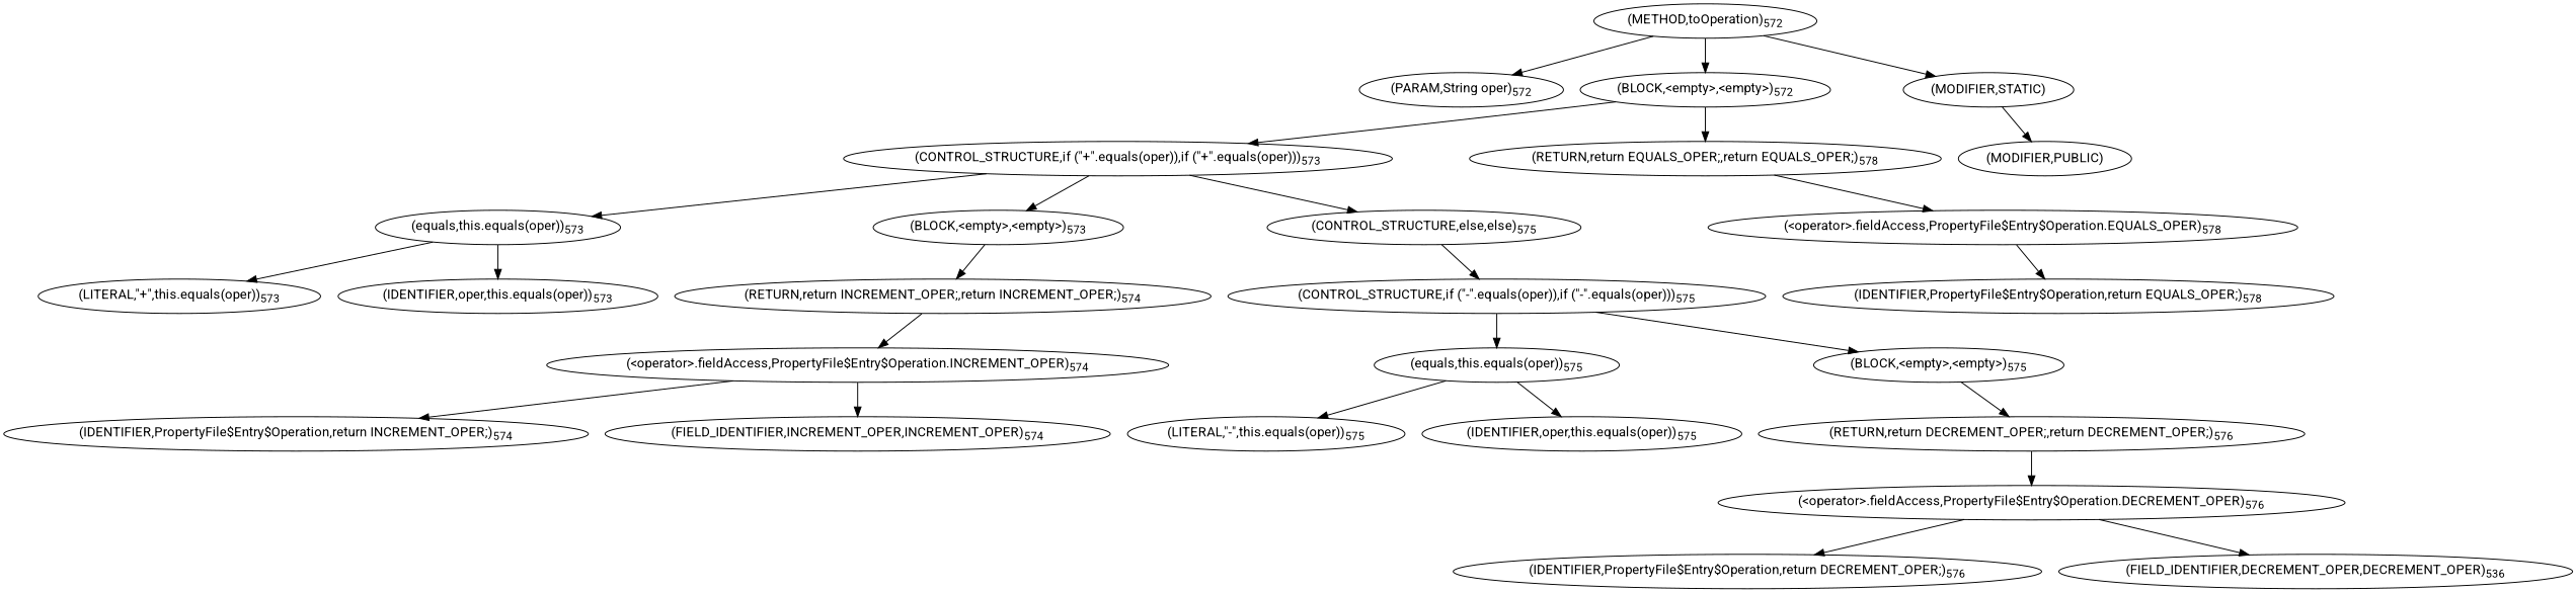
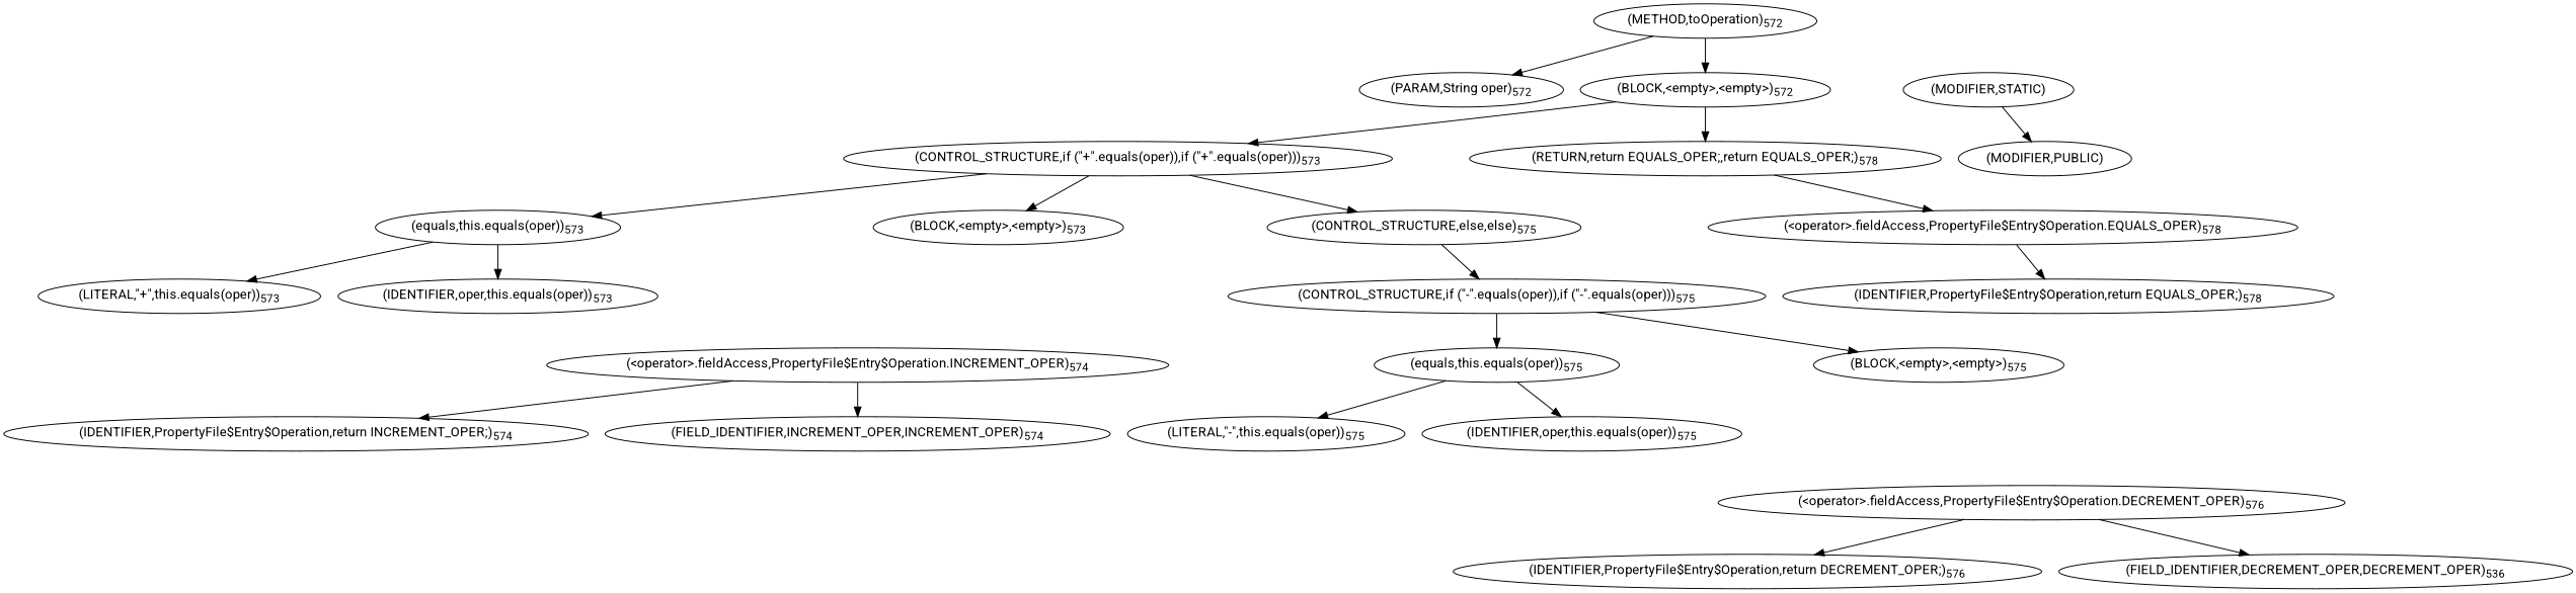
  digraph {
    fontname=Roboto
    node [fontname=Roboto]
    edge [fontname=Roboto]
    n1 [label=<(METHOD,toOperation)<SUB>572</SUB>>]
    n2 [label=<(PARAM,String oper)<SUB>572</SUB>>]
    n3 [label=<(BLOCK,&lt;empty&gt;,&lt;empty&gt;)<SUB>572</SUB>>]
    n4 [label=<(MODIFIER,STATIC)>]
    n5 [label=<(CONTROL_STRUCTURE,if (&quot;+&quot;.equals(oper)),if (&quot;+&quot;.equals(oper)))<SUB>573</SUB>>]
    n6 [label=<(RETURN,return EQUALS_OPER;,return EQUALS_OPER;)<SUB>578</SUB>>]
    n7 [label=<(MODIFIER,PUBLIC)>]
    n8 [label=<(equals,this.equals(oper))<SUB>573</SUB>>]
    n9 [label=<(BLOCK,&lt;empty&gt;,&lt;empty&gt;)<SUB>573</SUB>>]
    n10 [label=<(CONTROL_STRUCTURE,else,else)<SUB>575</SUB>>]
    n11 [label=<(&lt;operator&gt;.fieldAccess,PropertyFile$Entry$Operation.EQUALS_OPER)<SUB>578</SUB>>]
    n12 [label=<(LITERAL,&quot;+&quot;,this.equals(oper))<SUB>573</SUB>>]
    n13 [label=<(IDENTIFIER,oper,this.equals(oper))<SUB>573</SUB>>]
-   n14 [label=<(RETURN,return INCREMENT_OPER;,return INCREMENT_OPER;)<SUB>574</SUB>>]
    n15 [label=<(CONTROL_STRUCTURE,if (&quot;-&quot;.equals(oper)),if (&quot;-&quot;.equals(oper)))<SUB>575</SUB>>]
    n16 [label=<(&lt;operator&gt;.fieldAccess,PropertyFile$Entry$Operation.INCREMENT_OPER)<SUB>574</SUB>>]
    n17 [label=<(IDENTIFIER,PropertyFile$Entry$Operation,return INCREMENT_OPER;)<SUB>574</SUB>>]
    n18 [label=<(FIELD_IDENTIFIER,INCREMENT_OPER,INCREMENT_OPER)<SUB>574</SUB>>]
    n19 [label=<(equals,this.equals(oper))<SUB>575</SUB>>]
    n20 [label=<(BLOCK,&lt;empty&gt;,&lt;empty&gt;)<SUB>575</SUB>>]
    n21 [label=<(LITERAL,&quot;-&quot;,this.equals(oper))<SUB>575</SUB>>]
    n22 [label=<(IDENTIFIER,oper,this.equals(oper))<SUB>575</SUB>>]
-   n23 [label=<(RETURN,return DECREMENT_OPER;,return DECREMENT_OPER;)<SUB>576</SUB>>]
    n24 [label=<(&lt;operator&gt;.fieldAccess,PropertyFile$Entry$Operation.DECREMENT_OPER)<SUB>576</SUB>>]
    n25 [label=<(IDENTIFIER,PropertyFile$Entry$Operation,return DECREMENT_OPER;)<SUB>576</SUB>>]
    n26 [label=<(FIELD_IDENTIFIER,DECREMENT_OPER,DECREMENT_OPER)<SUB>536</SUB>>]
    n27 [label=<(IDENTIFIER,PropertyFile$Entry$Operation,return EQUALS_OPER;)<SUB>578</SUB>>]
    n1 -> n2
    n1 -> n3
-   n1 -> n4
    n3 -> n5
    n3 -> n6
    n4 -> n7
    n5 -> n8
    n5 -> n9
    n5 -> n10
    n6 -> n11
    n8 -> n12
    n8 -> n13
-   n9 -> n14
    n10 -> n15
    n11 -> n27
-   n14 -> n16
    n15 -> n19
    n15 -> n20
    n16 -> n17
    n16 -> n18
    n19 -> n21
    n19 -> n22
-   n20 -> n23
-   n23 -> n24
    n24 -> n25
    n24 -> n26
  }
